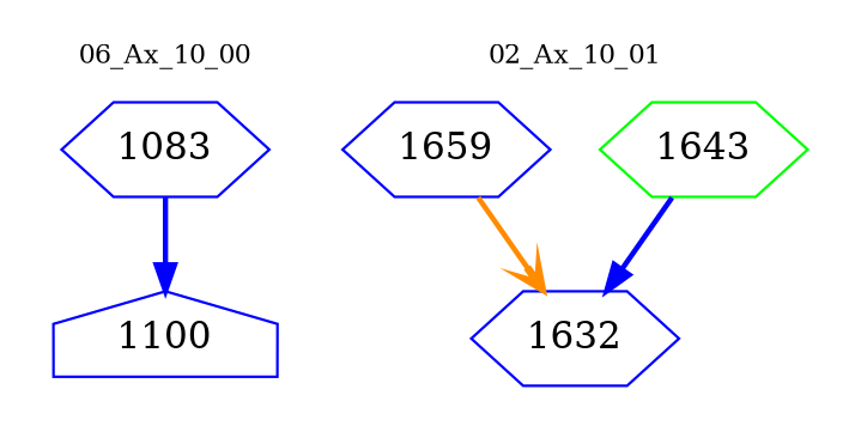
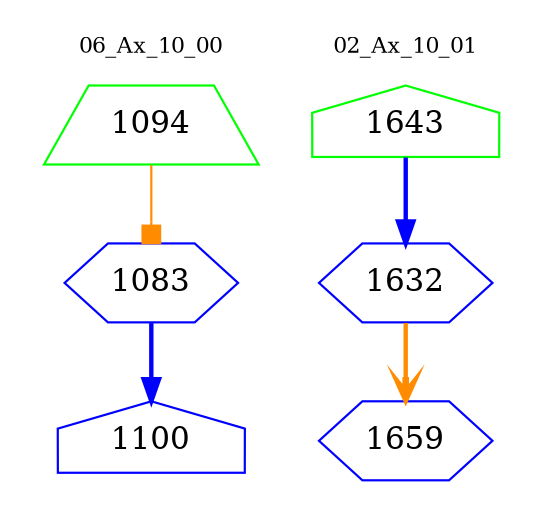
  digraph {
    node [color=blue shape=hexagon]
    edge [arrowhead=normal color=darkorange style=bold]
+   n1 [color=green label=1094 shape=trapezium]
    n2 [label=1083]
    n3 [label=1100 shape=house]
-   n4 [color=green label=1643]
+   n4 [color=green label=1643 shape=house]
    n5 [label=1632]
    n6 [label=1659]
    subgraph cluster_1 {
      color=white
      fontsize=10
      label="06_Ax_10_00"
+     n1
      n2
      n3
    }
    subgraph cluster_2 {
      color=white
      fontsize=10
      label="02_Ax_10_01"
      n4
      n5
      n6
    }
+   n1 -> n2 [arrowhead=box style=solid]
    n2 -> n3 [color=blue]
    n4 -> n5 [color=blue]
-   n6 -> n5 [arrowhead=vee]
+   n5 -> n6 [arrowhead=vee]
  }
